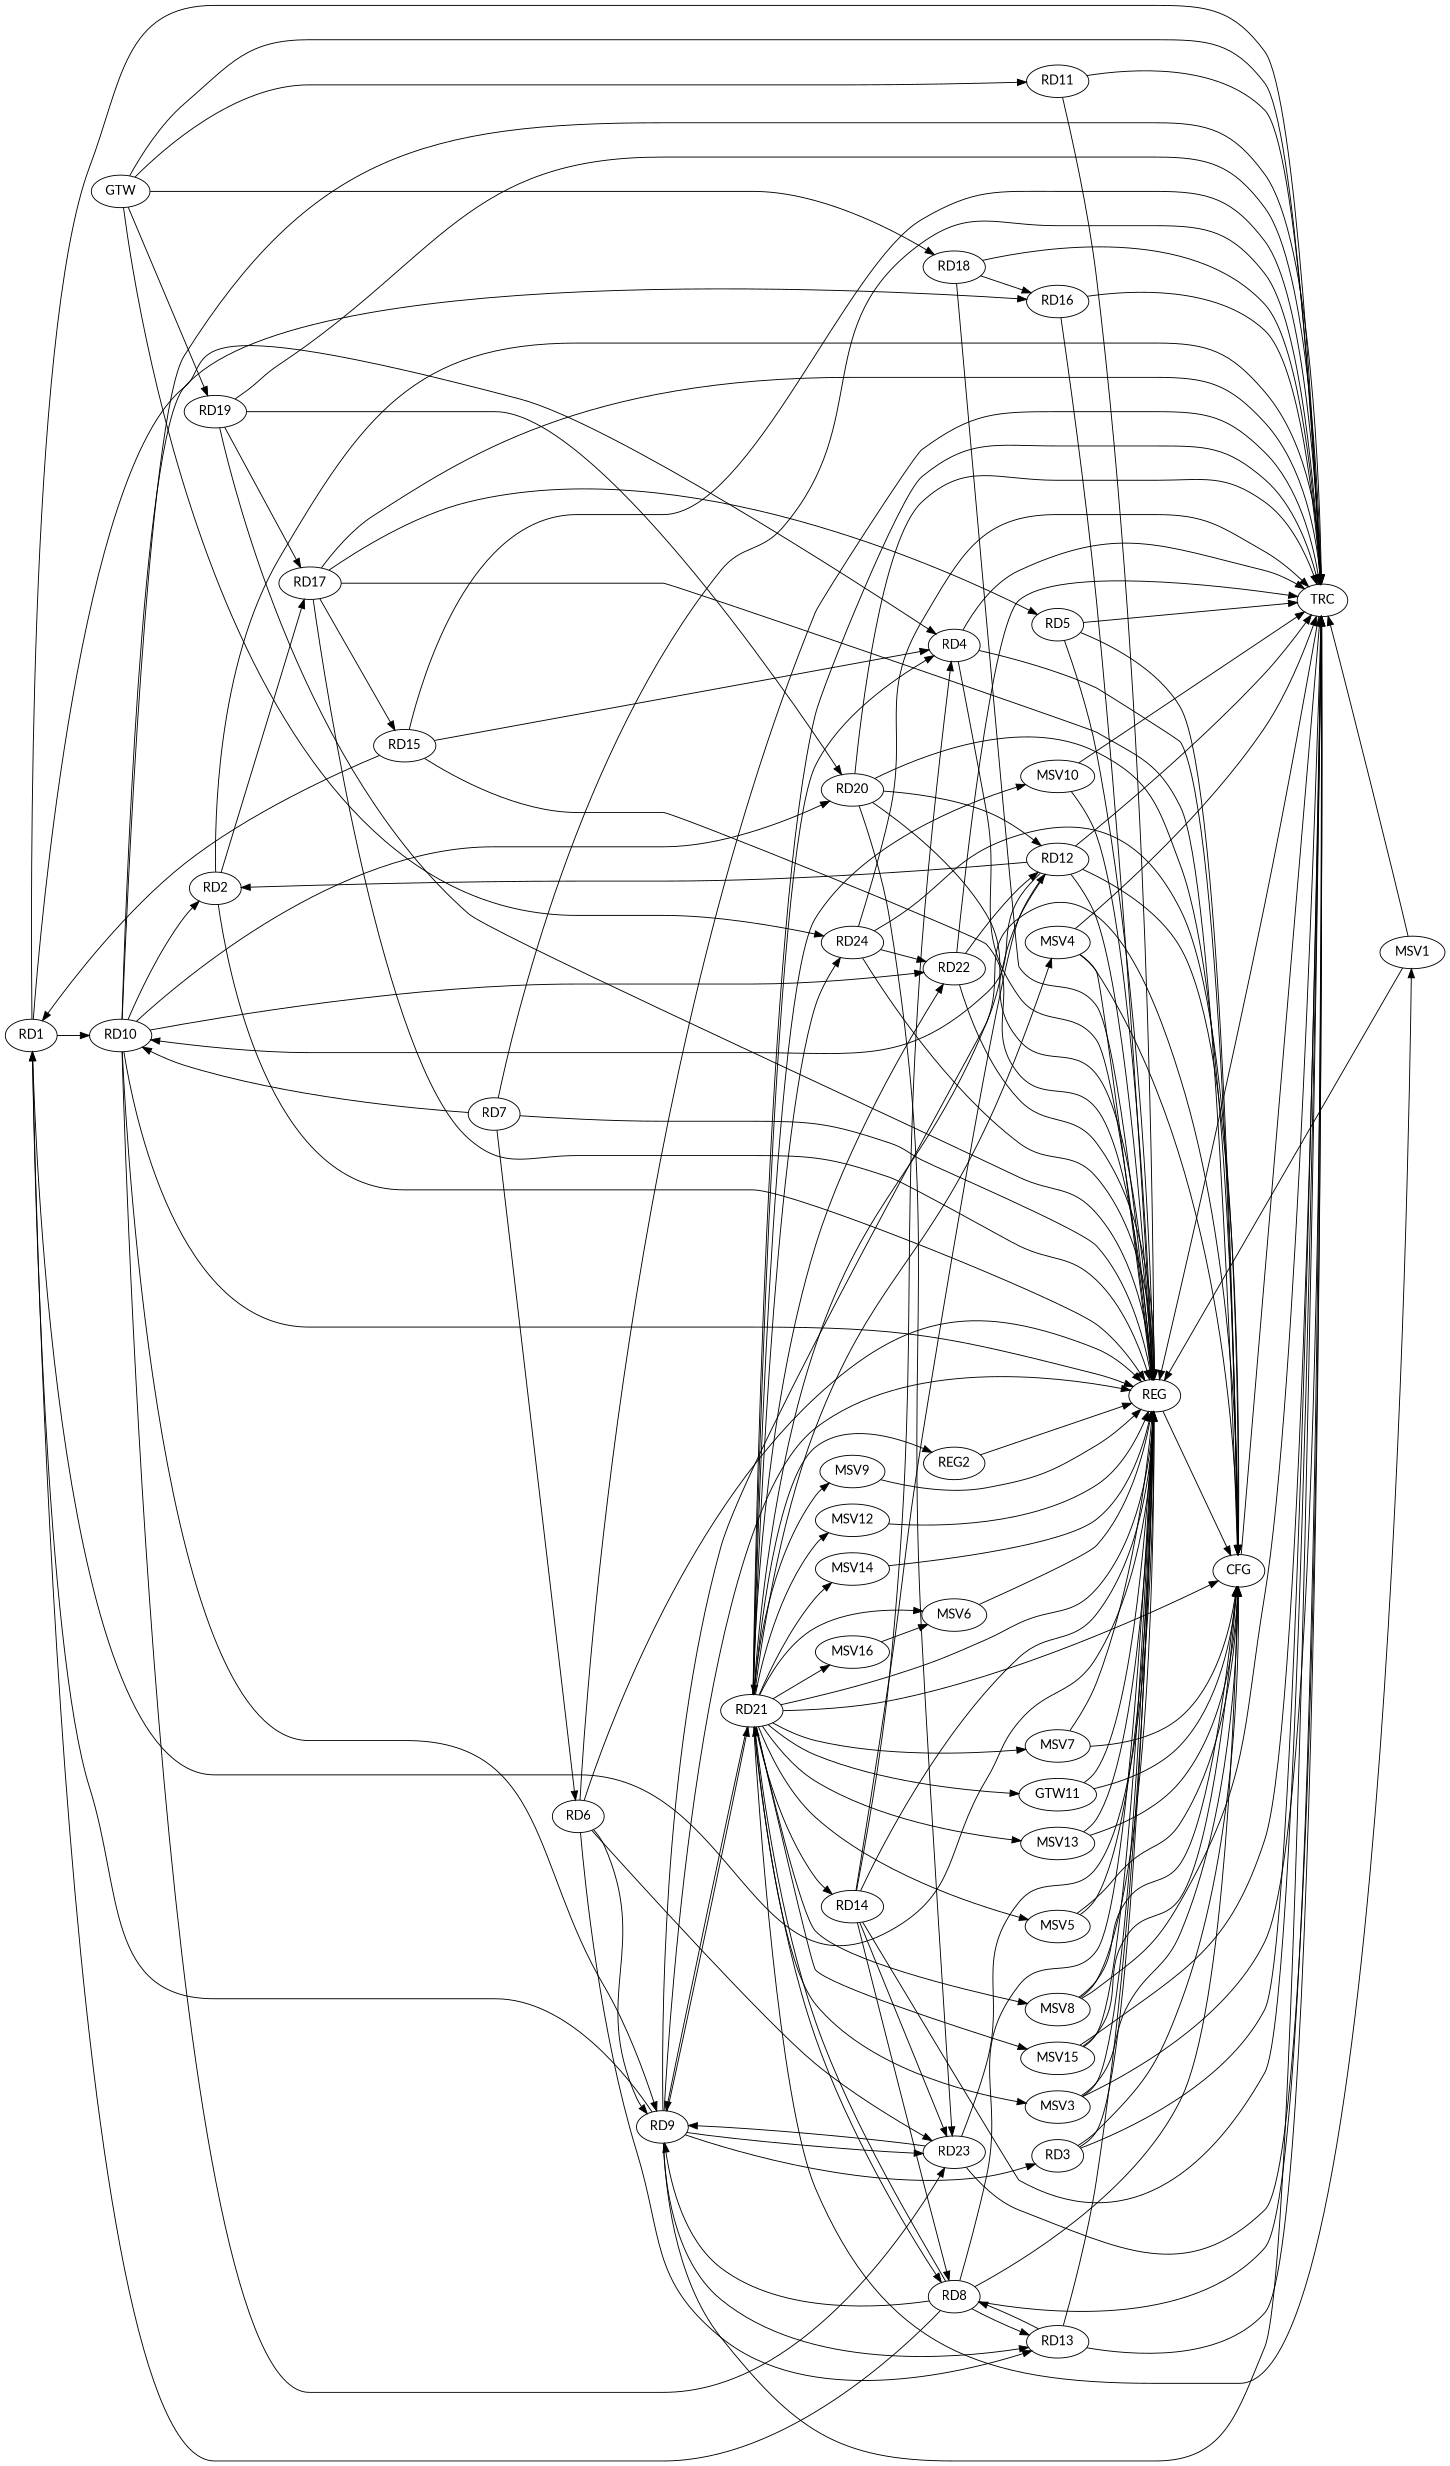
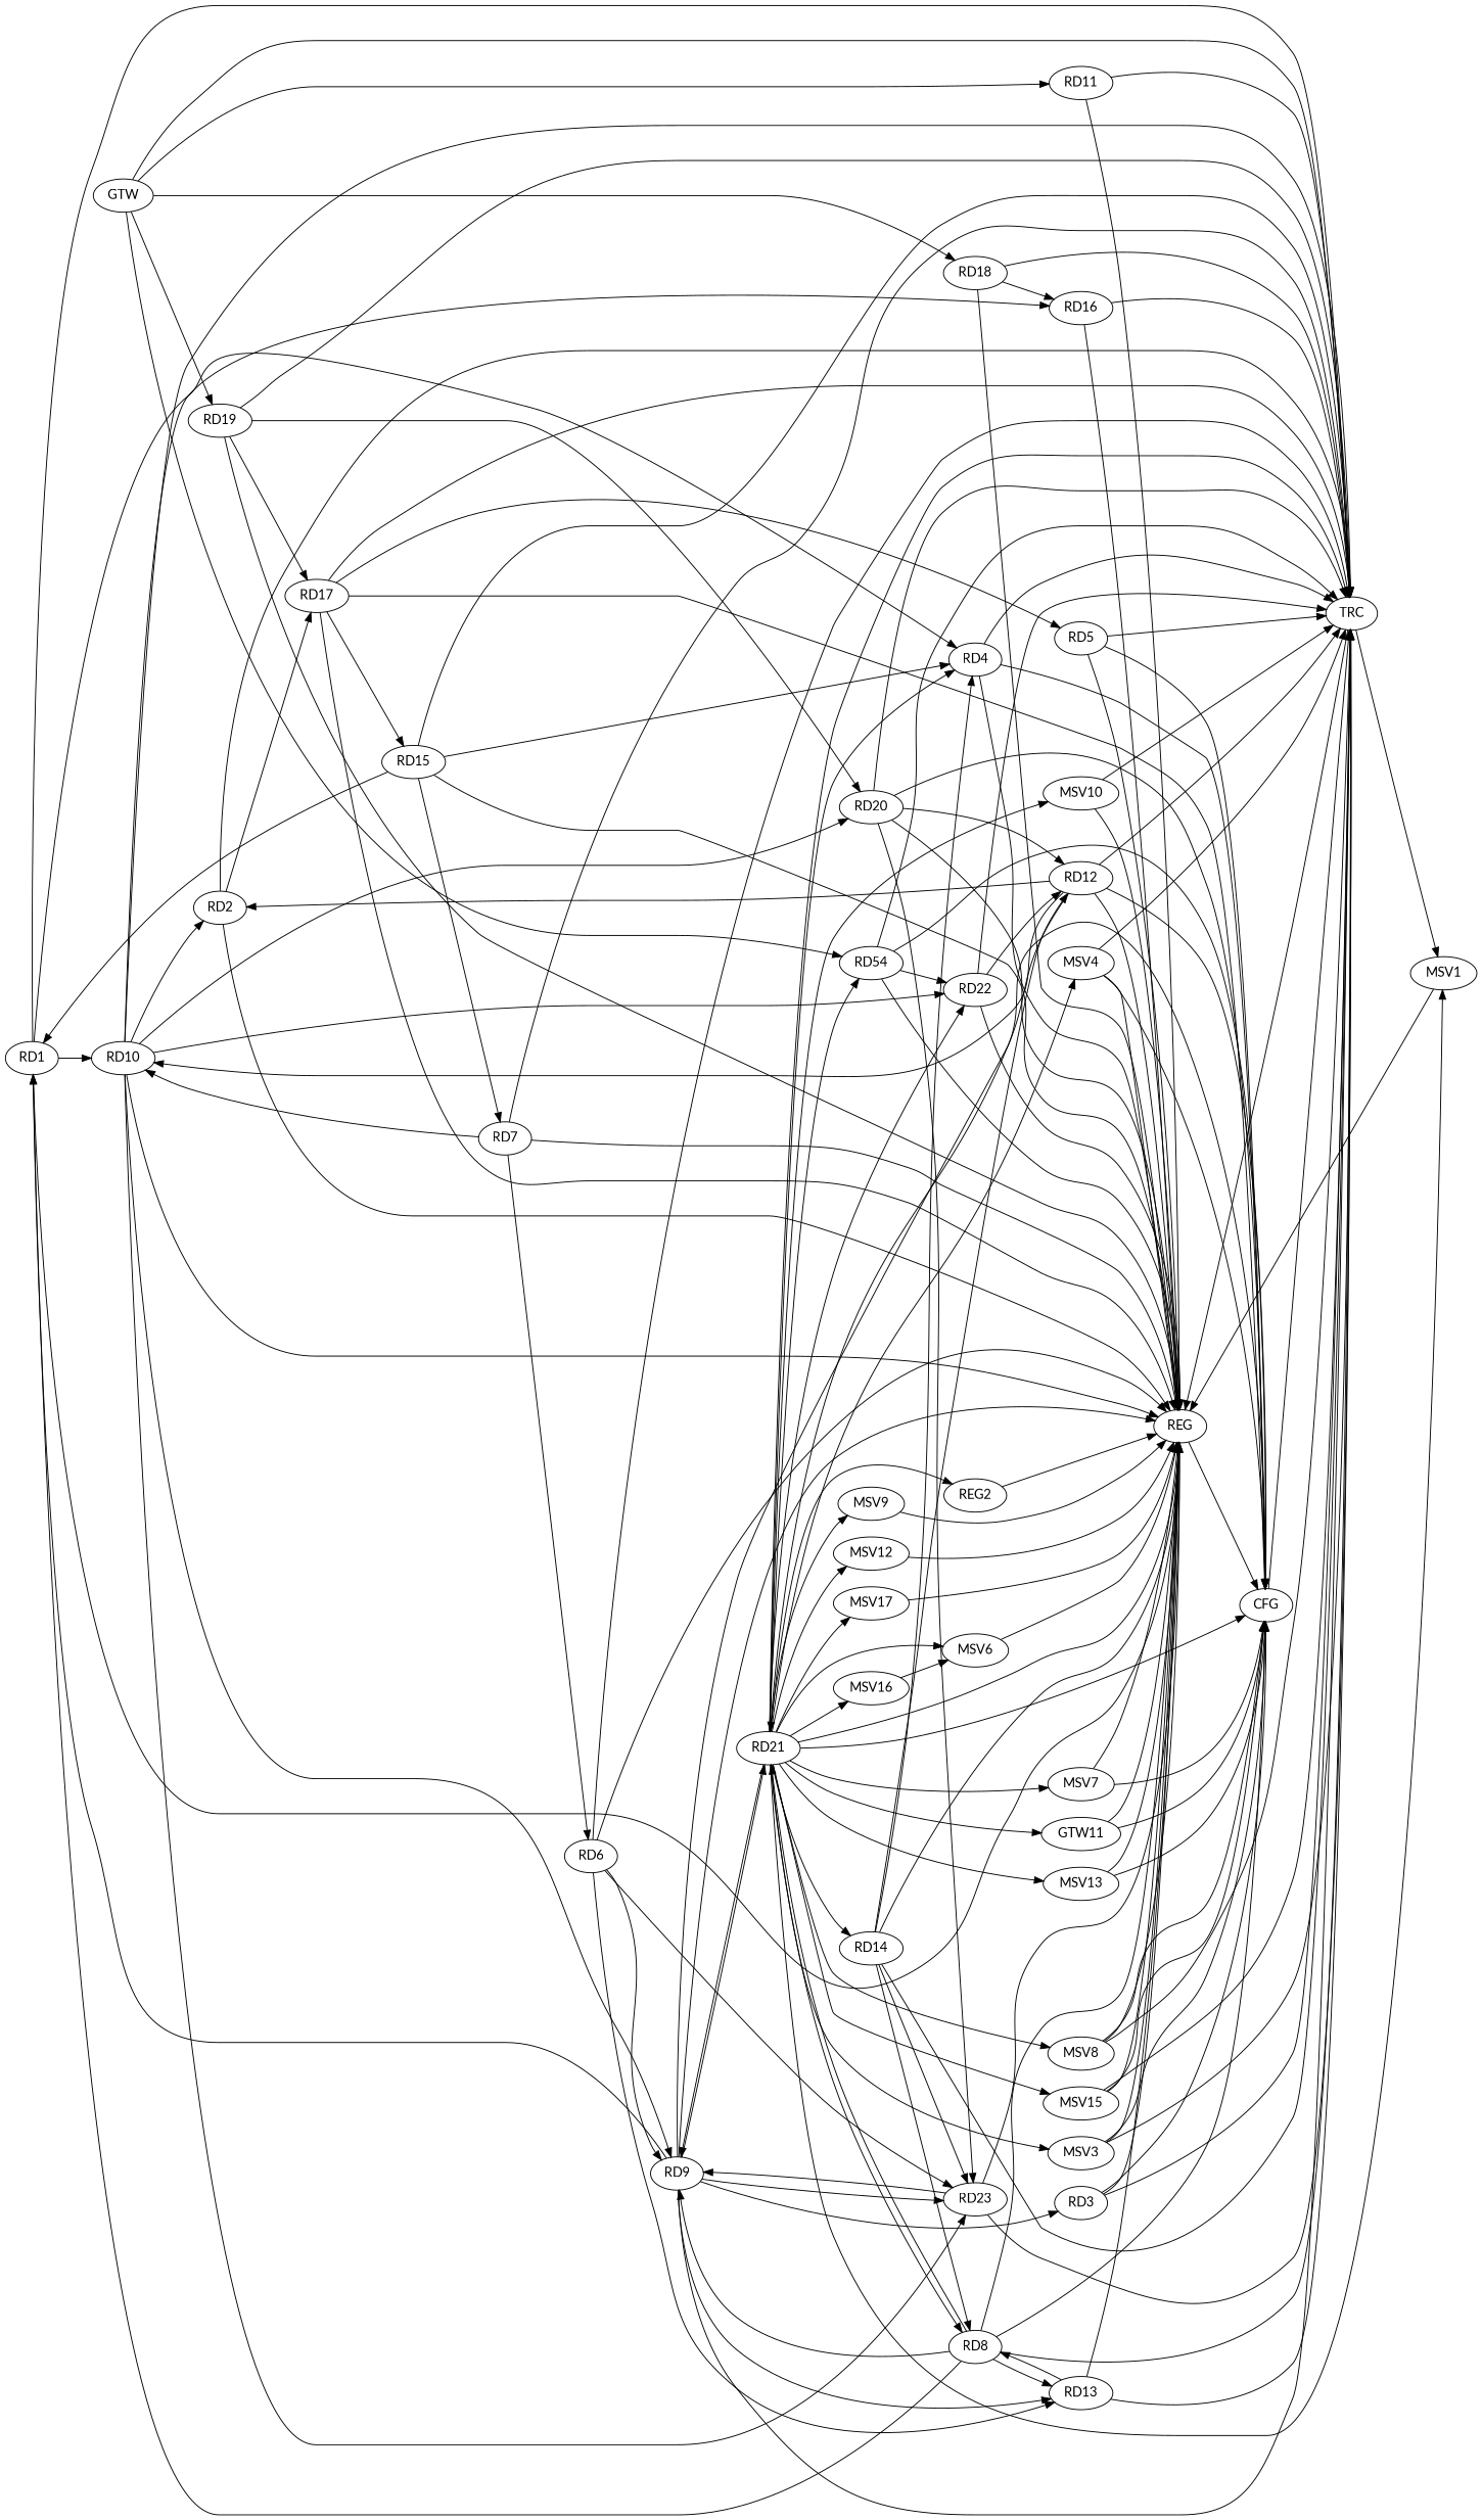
  strict digraph {
    fontname=Lato
    rankdir=LR
    node [fontname=Lato]
    edge [fontname=Lato]
    n1 [label=RD1]
    n2 [label=RD4]
    n3 [label=RD10]
    n4 [label=REG]
    n5 [label=TRC]
    n6 [label=CFG]
    n7 [label=RD2]
    n8 [label=RD9]
    n9 [label=RD23]
    n10 [label=RD16]
    n11 [label=RD20]
    n12 [label=RD22]
    n13 [label=RD17]
    n14 [label=RD5]
    n15 [label=RD15]
    n16 [label=RD3]
    n17 [label=RD6]
    n18 [label=RD13]
    n19 [label=RD21]
    n20 [label=RD7]
    n21 [label=RD8]
    n22 [label=RD14]
    n23 [label=MSV1]
    n24 [label=REG2]
    n25 [label=MSV3]
    n26 [label=MSV4]
-   n27 [label=MSV5]
    n28 [label=MSV6]
    n29 [label=MSV7]
    n30 [label=MSV8]
    n31 [label=MSV9]
    n32 [label=MSV10]
    n33 [label=GTW11]
    n34 [label=MSV12]
    n35 [label=MSV13]
-   n36 [label=MSV14]
+   n36 [label=MSV17]
    n37 [label=MSV15]
    n38 [label=MSV16]
-   n39 [label=RD24]
+   n39 [label=RD54]
    n40 [label=RD12]
    n41 [label=RD11]
    n42 [label=RD18]
    n43 [label=RD19]
    n44 [label=GTW]
    n1 -> n2
    n1 -> n3
    n1 -> n4
    n1 -> n5
    n2 -> n4
    n2 -> n5
    n2 -> n6
    n3 -> n4
    n3 -> n5
    n3 -> n7
    n3 -> n8
    n3 -> n9
    n3 -> n10
    n3 -> n11
    n3 -> n12
    n4 -> n6
    n5 -> n4
    n6 -> n5
    n7 -> n4
    n7 -> n5
    n7 -> n13
    n8 -> n1
    n8 -> n4
    n8 -> n5
    n8 -> n6
    n8 -> n9
    n8 -> n16
    n8 -> n18
    n8 -> n19
    n9 -> n4
    n9 -> n5
    n9 -> n8
    n10 -> n4
    n10 -> n5
    n11 -> n4
    n11 -> n5
    n11 -> n6
    n11 -> n9
    n11 -> n40
    n12 -> n4
    n12 -> n5
    n12 -> n40
    n13 -> n4
    n13 -> n5
    n13 -> n6
    n13 -> n14
    n13 -> n15
    n14 -> n4
    n14 -> n5
    n14 -> n6
    n15 -> n1
    n15 -> n2
    n15 -> n4
    n15 -> n5
+   n15 -> n20
    n16 -> n4
    n16 -> n5
    n16 -> n6
    n17 -> n4
    n17 -> n5
    n17 -> n8
    n17 -> n9
    n17 -> n18
    n18 -> n4
    n18 -> n5
    n18 -> n21
    n19 -> n2
    n19 -> n4
    n19 -> n5
    n19 -> n6
    n19 -> n8
    n19 -> n12
    n19 -> n21
    n19 -> n22
    n19 -> n23
    n19 -> n24
    n19 -> n25
    n19 -> n26
-   n19 -> n27
    n19 -> n28
    n19 -> n29
    n19 -> n30
    n19 -> n31
    n19 -> n32
    n19 -> n33
    n19 -> n34
    n19 -> n35
    n19 -> n36
    n19 -> n37
    n19 -> n38
    n19 -> n39
    n20 -> n3
    n20 -> n4
    n20 -> n5
    n20 -> n17
    n21 -> n1
    n21 -> n4
    n21 -> n5
    n21 -> n6
    n21 -> n8
    n21 -> n18
    n21 -> n19
    n22 -> n2
    n22 -> n4
    n22 -> n5
    n22 -> n9
    n22 -> n21
    n22 -> n40
    n23 -> n4
-   n23 -> n5
+   n5 -> n23
    n24 -> n4
    n25 -> n4
    n25 -> n5
    n25 -> n6
    n26 -> n4
    n26 -> n5
    n26 -> n6
-   n27 -> n4
-   n27 -> n6
    n28 -> n4
    n29 -> n4
    n29 -> n6
    n30 -> n4
    n30 -> n5
    n30 -> n6
    n31 -> n4
    n32 -> n4
    n32 -> n5
    n33 -> n4
    n33 -> n6
    n34 -> n4
    n35 -> n4
    n35 -> n6
    n36 -> n4
    n37 -> n4
    n37 -> n5
    n37 -> n6
    n38 -> n28
    n39 -> n4
    n39 -> n5
    n39 -> n6
    n39 -> n12
    n40 -> n3
    n40 -> n4
    n40 -> n5
    n40 -> n6
    n40 -> n7
    n40 -> n19
    n41 -> n4
    n41 -> n5
    n42 -> n4
    n42 -> n5
    n42 -> n10
    n43 -> n4
    n43 -> n5
    n43 -> n11
    n43 -> n13
    n44 -> n5
    n44 -> n39
    n44 -> n41
    n44 -> n42
    n44 -> n43
  }
